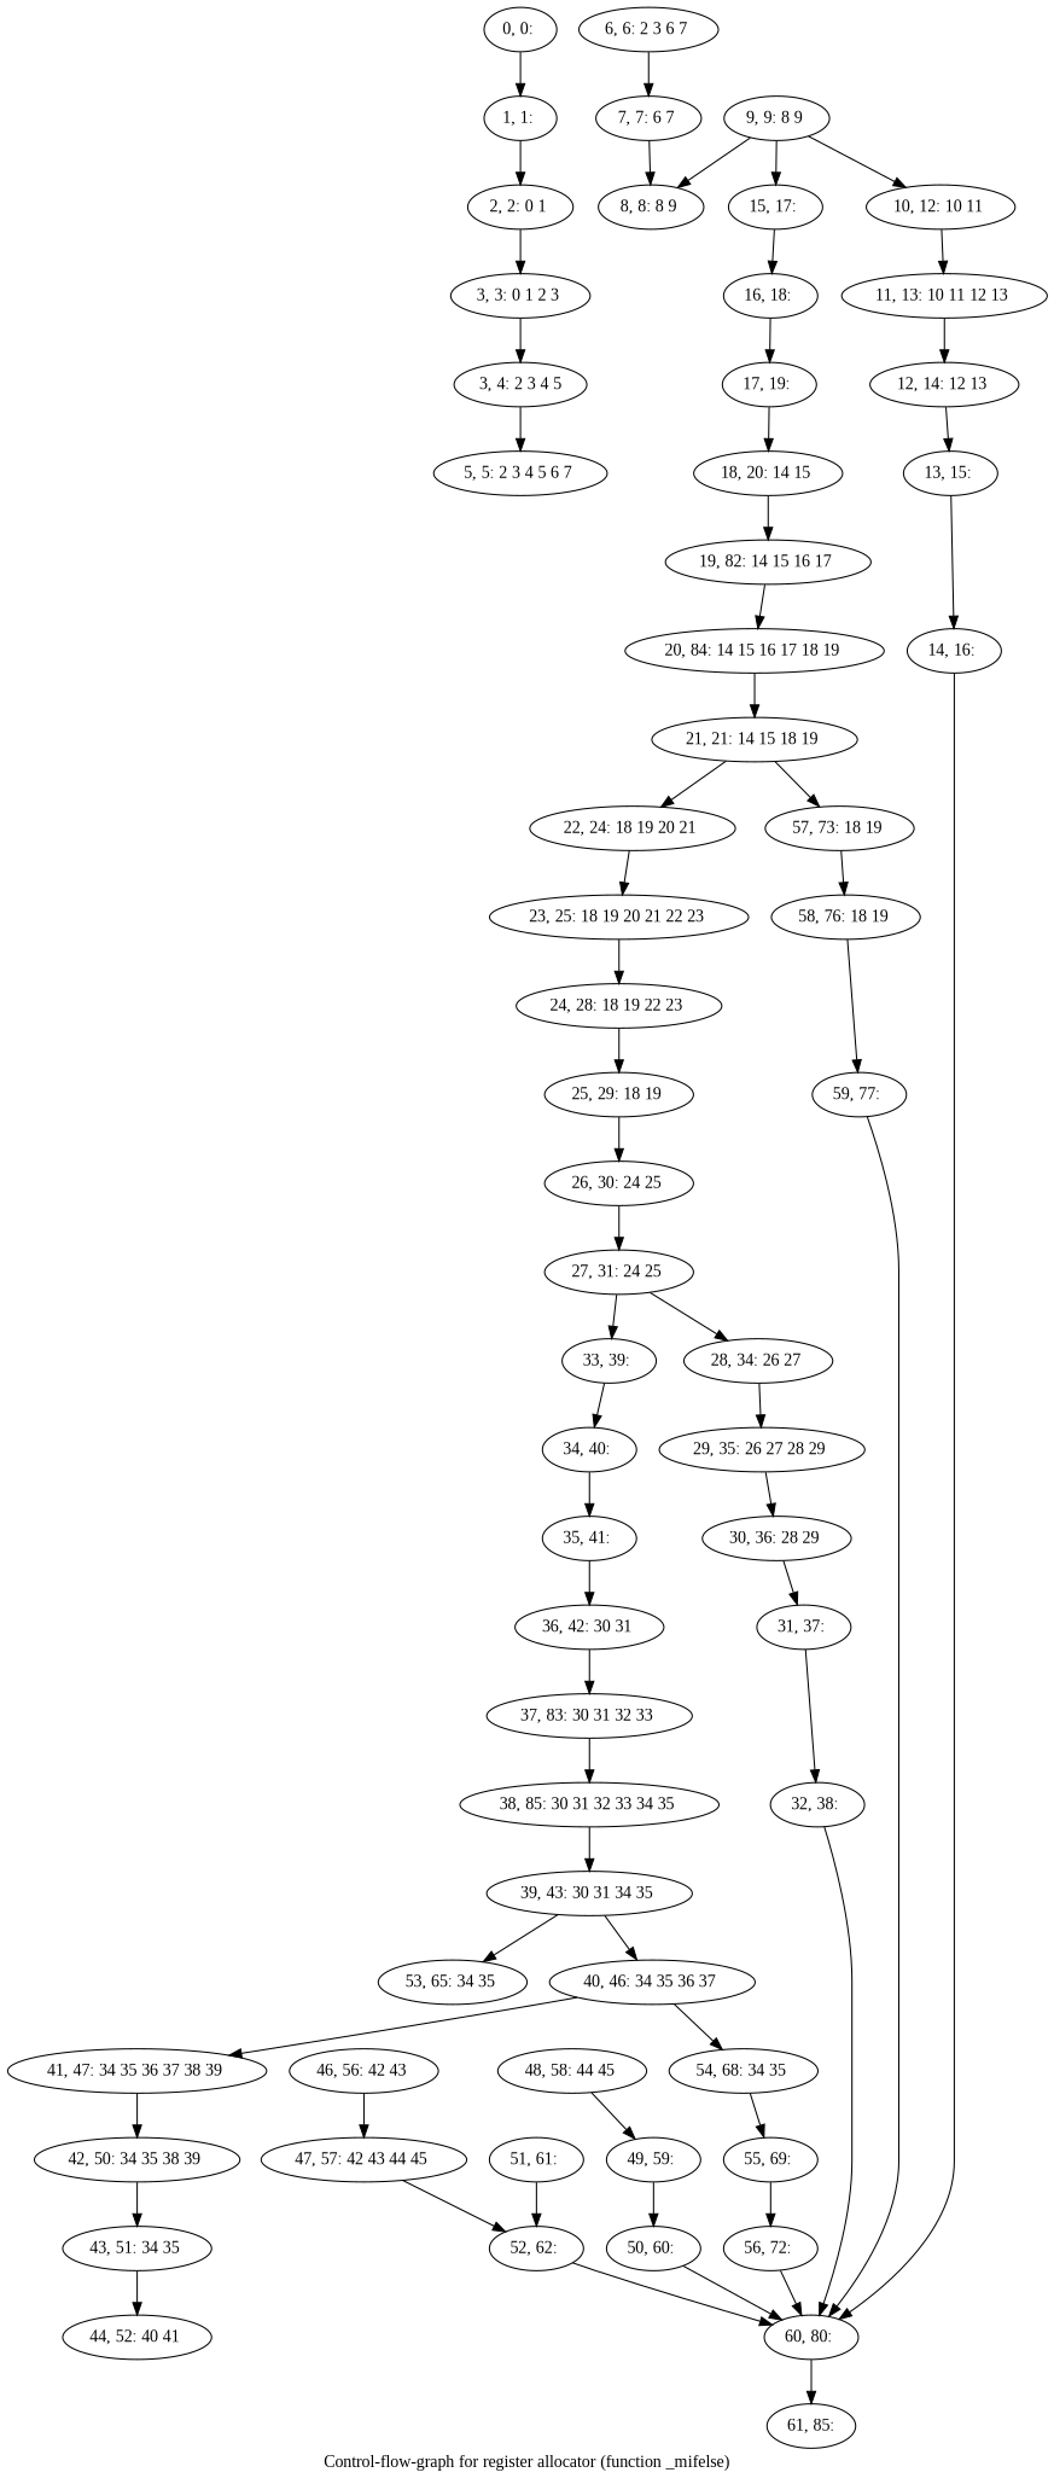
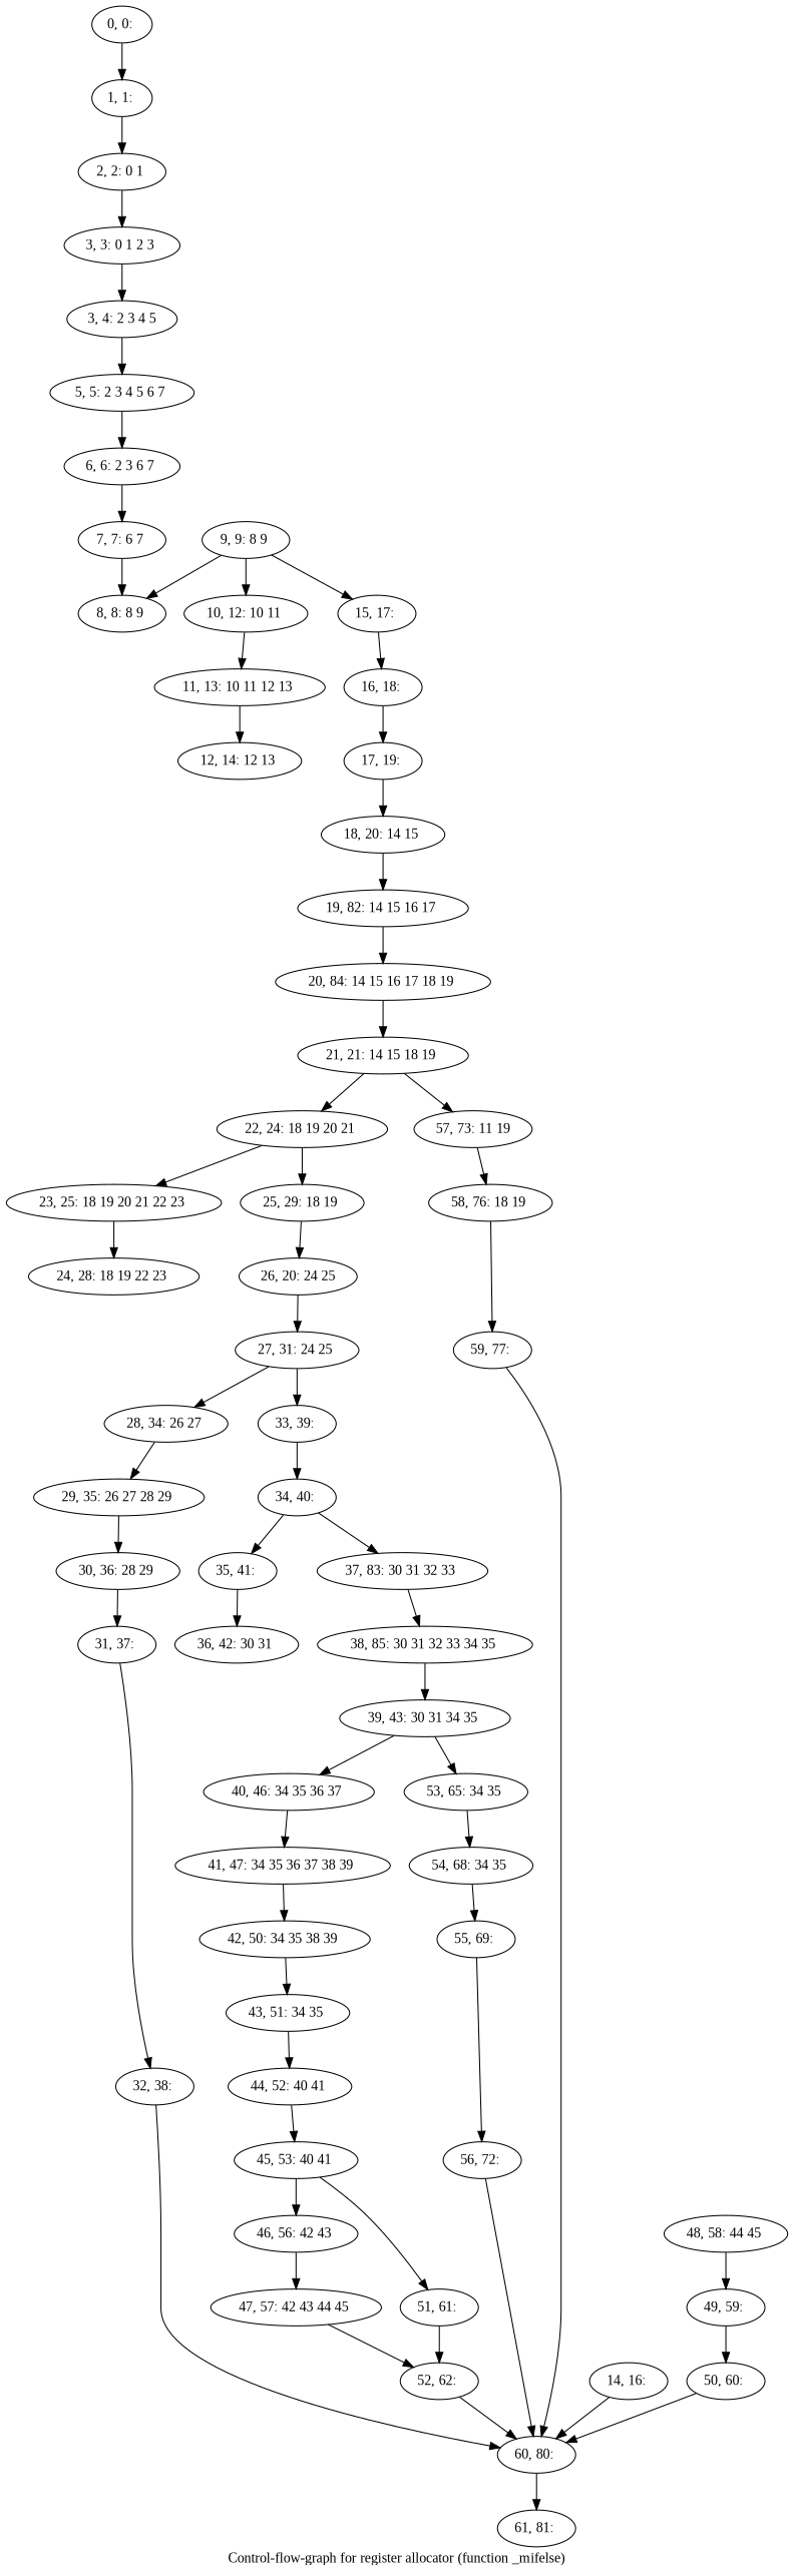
  digraph {
    fontname="Liberation Serif"
    label="Control-flow-graph for register allocator (function _mifelse)"
    node [fontname="Liberation Serif"]
    edge [fontname="Liberation Serif"]
    n1 [label="0, 0: "]
    n2 [label="1, 1: "]
    n3 [label="2, 2: 0 1 "]
    n4 [label="3, 3: 0 1 2 3 "]
    n5 [label="3, 4: 2 3 4 5"]
    n6 [label="5, 5: 2 3 4 5 6 7 "]
    n7 [label="6, 6: 2 3 6 7 "]
    n8 [label="7, 7: 6 7 "]
    n9 [label="8, 8: 8 9 "]
    n10 [label="9, 9: 8 9 "]
    n11 [label="10, 12: 10 11 "]
    n12 [label="15, 17: "]
    n13 [label="11, 13: 10 11 12 13 "]
    n14 [label="16, 18: "]
    n15 [label="12, 14: 12 13 "]
-   n16 [label="13, 15: "]
    n17 [label="14, 16: "]
    n18 [label="60, 80: "]
-   n19 [label="61, 85:"]
+   n19 [label="61, 81: "]
    n20 [label="17, 19: "]
    n21 [label="18, 20: 14 15 "]
    n22 [label="19, 82: 14 15 16 17 "]
    n23 [label="20, 84: 14 15 16 17 18 19 "]
    n24 [label="21, 21: 14 15 18 19 "]
    n25 [label="22, 24: 18 19 20 21 "]
-   n26 [label="57, 73: 18 19 "]
+   n26 [label="57, 73: 11 19"]
    n27 [label="23, 25: 18 19 20 21 22 23 "]
    n28 [label="58, 76: 18 19 "]
    n29 [label="24, 28: 18 19 22 23 "]
    n30 [label="25, 29: 18 19 "]
-   n31 [label="26, 30: 24 25 "]
+   n31 [label="26, 20: 24 25"]
    n32 [label="27, 31: 24 25 "]
    n33 [label="28, 34: 26 27 "]
    n34 [label="33, 39: "]
    n35 [label="29, 35: 26 27 28 29 "]
    n36 [label="34, 40: "]
    n37 [label="30, 36: 28 29 "]
    n38 [label="31, 37: "]
    n39 [label="32, 38: "]
    n40 [label="35, 41: "]
    n41 [label="36, 42: 30 31 "]
    n42 [label="37, 83: 30 31 32 33 "]
    n43 [label="38, 85: 30 31 32 33 34 35 "]
    n44 [label="39, 43: 30 31 34 35 "]
    n45 [label="40, 46: 34 35 36 37 "]
    n46 [label="53, 65: 34 35 "]
    n47 [label="41, 47: 34 35 36 37 38 39 "]
    n48 [label="54, 68: 34 35 "]
    n49 [label="42, 50: 34 35 38 39 "]
    n50 [label="43, 51: 34 35 "]
    n51 [label="44, 52: 40 41 "]
+   n52 [label="45, 53: 40 41 "]
    n53 [label="46, 56: 42 43 "]
    n54 [label="51, 61: "]
    n55 [label="47, 57: 42 43 44 45 "]
    n56 [label="52, 62: "]
    n57 [label="48, 58: 44 45 "]
    n58 [label="49, 59: "]
    n59 [label="50, 60: "]
    n60 [label="55, 69: "]
    n61 [label="56, 72: "]
    n62 [label="59, 77: "]
    n1 -> n2
    n2 -> n3
    n3 -> n4
    n4 -> n5
    n5 -> n6
+   n6 -> n7
    n7 -> n8
    n8 -> n9
    n10 -> n9
    n10 -> n11
    n10 -> n12
    n11 -> n13
    n12 -> n14
    n13 -> n15
    n14 -> n20
-   n15 -> n16
-   n16 -> n17
    n17 -> n18
    n18 -> n19
    n20 -> n21
    n21 -> n22
    n22 -> n23
    n23 -> n24
    n24 -> n25
    n24 -> n26
    n25 -> n27
    n26 -> n28
    n27 -> n29
    n28 -> n62
-   n29 -> n30
+   n25 -> n30
    n30 -> n31
    n31 -> n32
    n32 -> n33
    n32 -> n34
    n33 -> n35
    n34 -> n36
    n35 -> n37
    n36 -> n40
    n37 -> n38
    n38 -> n39
    n39 -> n18
    n40 -> n41
-   n41 -> n42
+   n36 -> n42
    n42 -> n43
    n43 -> n44
    n44 -> n45
    n44 -> n46
    n45 -> n47
-   n45 -> n48
+   n46 -> n48
    n47 -> n49
    n48 -> n60
    n49 -> n50
    n50 -> n51
+   n51 -> n52
+   n52 -> n53
+   n52 -> n54
    n53 -> n55
    n54 -> n56
    n55 -> n56
    n56 -> n18
    n57 -> n58
    n58 -> n59
    n59 -> n18
    n60 -> n61
    n61 -> n18
    n62 -> n18
  }
